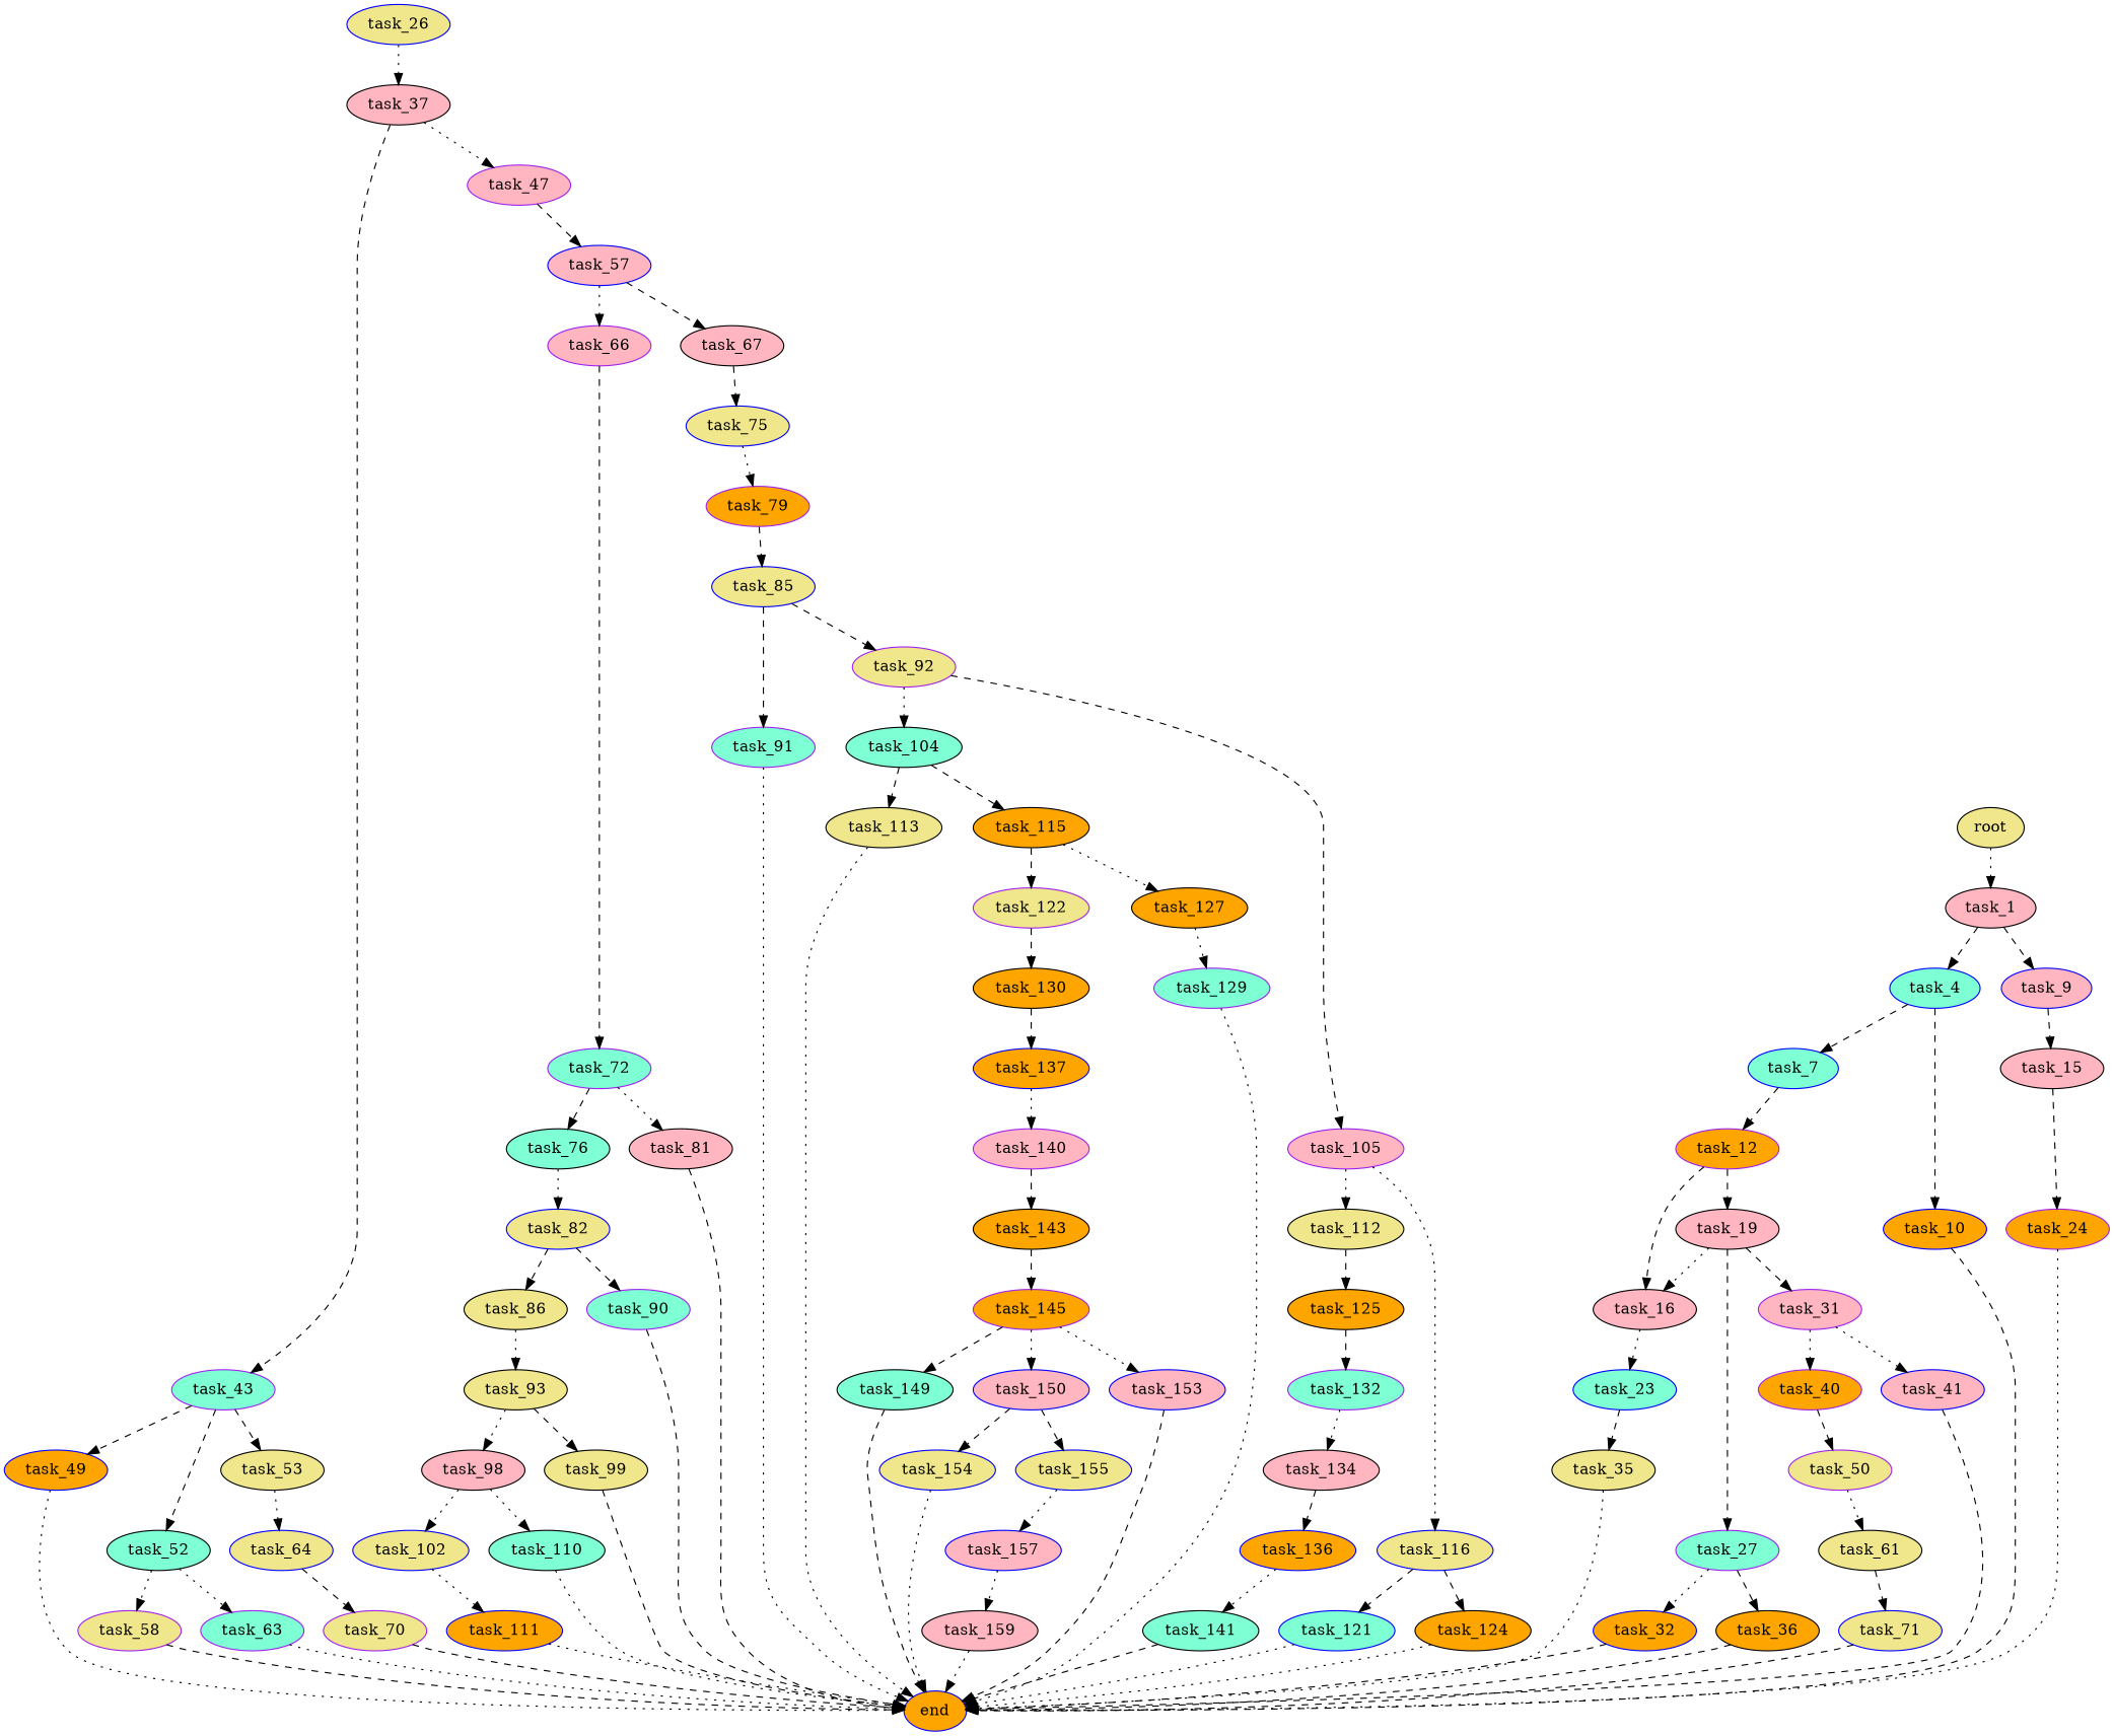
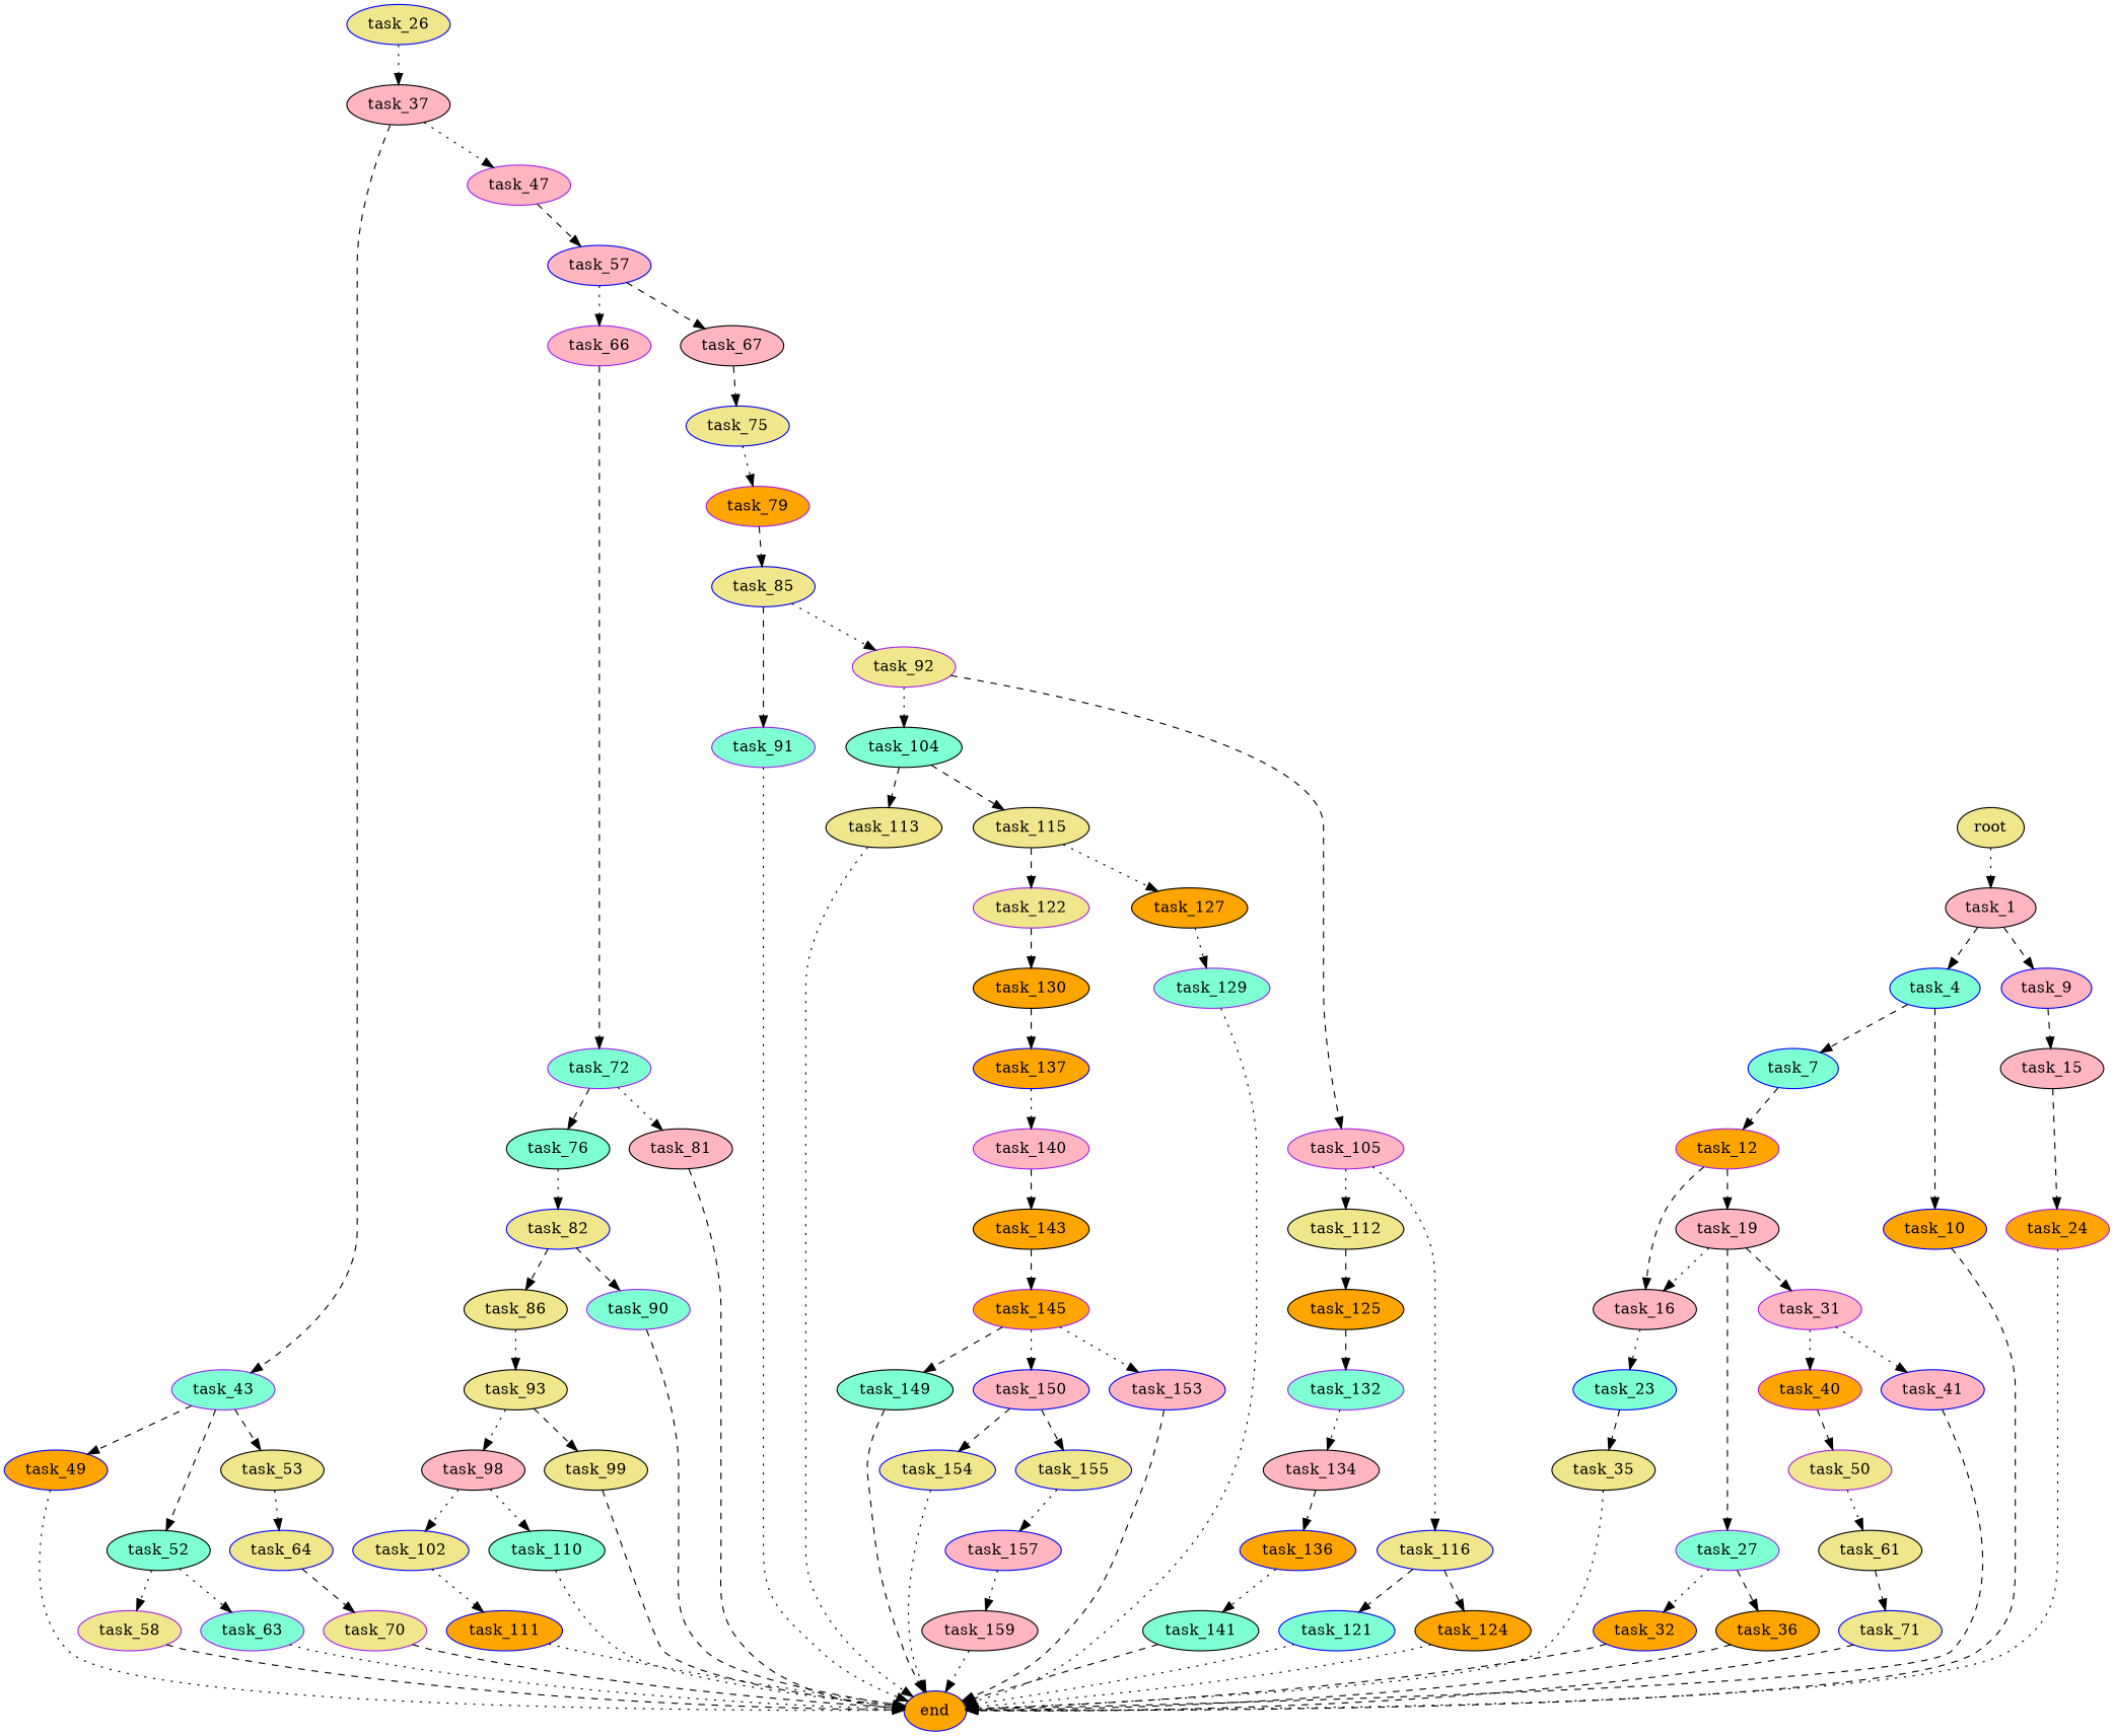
  digraph {
    node [color=black fillcolor=khaki style=filled]
    edge [style=dashed]
    task_1 [fillcolor=lightpink]
    root
    task_4 [color=blue fillcolor=aquamarine]
    task_9 [color=blue fillcolor=lightpink]
    task_7 [color=blue fillcolor=aquamarine]
    task_10 [color=blue fillcolor=orange]
    task_15 [fillcolor=lightpink]
    task_12 [color=purple fillcolor=orange]
    end [color=blue fillcolor=orange]
    task_24 [color=purple fillcolor=orange]
    task_16 [fillcolor=lightpink]
    task_19 [fillcolor=lightpink]
    task_23 [color=blue fillcolor=aquamarine]
    task_27 [color=purple fillcolor=aquamarine]
    task_31 [color=purple fillcolor=lightpink]
    task_35
    task_26 [color=blue]
    task_37 [fillcolor=lightpink]
    task_32 [color=blue fillcolor=orange]
    task_36 [fillcolor=orange]
    task_40 [color=purple fillcolor=orange]
    task_41 [color=blue fillcolor=lightpink]
    task_43 [color=purple fillcolor=aquamarine]
    task_47 [color=purple fillcolor=lightpink]
    task_50 [color=purple]
    task_49 [color=blue fillcolor=orange]
    task_52 [fillcolor=aquamarine]
    task_53
    task_57 [color=blue fillcolor=lightpink]
    task_61
    task_58 [color=purple]
    task_63 [color=purple fillcolor=aquamarine]
    task_64 [color=blue]
    task_66 [color=purple fillcolor=lightpink]
    task_67 [fillcolor=lightpink]
    task_71 [color=blue]
    task_70 [color=purple]
    task_72 [color=purple fillcolor=aquamarine]
    task_75 [color=blue]
    task_76 [fillcolor=aquamarine]
    task_81 [fillcolor=lightpink]
    task_79 [color=purple fillcolor=orange]
    task_82 [color=blue]
    task_85 [color=blue]
    task_86
    task_90 [color=purple fillcolor=aquamarine]
    task_91 [color=purple fillcolor=aquamarine]
    task_92 [color=purple]
    task_93
    task_104 [fillcolor=aquamarine]
    task_105 [color=purple fillcolor=lightpink]
    task_98 [fillcolor=lightpink]
    task_99
    task_113
-   task_115 [fillcolor=orange]
+   task_115
    task_112
    task_116 [color=blue]
    task_102 [color=blue]
    task_110 [fillcolor=aquamarine]
    task_122 [color=purple]
    task_127 [fillcolor=orange]
    task_125 [fillcolor=orange]
    task_121 [color=blue fillcolor=aquamarine]
    task_124 [fillcolor=orange]
    task_111 [color=blue fillcolor=orange]
    task_130 [fillcolor=orange]
    task_129 [color=purple fillcolor=aquamarine]
    task_132 [color=purple fillcolor=aquamarine]
    task_134 [fillcolor=lightpink]
    task_137 [color=blue fillcolor=orange]
    task_140 [color=purple fillcolor=lightpink]
    task_136 [color=blue fillcolor=orange]
    task_143 [fillcolor=orange]
    task_141 [fillcolor=aquamarine]
    task_145 [color=purple fillcolor=orange]
    task_149 [fillcolor=aquamarine]
    task_150 [color=blue fillcolor=lightpink]
    task_153 [color=blue fillcolor=lightpink]
    task_154 [color=blue]
    task_155 [color=blue]
    task_157 [color=blue fillcolor=lightpink]
    task_159 [fillcolor=lightpink]
    task_1 -> task_4
    task_1 -> task_9
    root -> task_1 [style=dotted]
    task_4 -> task_7
    task_4 -> task_10
    task_9 -> task_15
    task_7 -> task_12
    task_10 -> end
    task_15 -> task_24
    task_12 -> task_16
    task_12 -> task_19
    task_24 -> end [style=dotted]
    task_16 -> task_23 [style=dotted]
    task_19 -> task_16 [style=dotted]
    task_19 -> task_27
    task_19 -> task_31
    task_23 -> task_35
    task_27 -> task_32 [style=dotted]
    task_27 -> task_36
    task_31 -> task_40 [style=dotted]
    task_31 -> task_41 [style=dotted]
    task_35 -> end [style=dotted]
    task_26 -> task_37 [style=dotted]
    task_37 -> task_43
    task_37 -> task_47 [style=dotted]
    task_32 -> end
    task_36 -> end
    task_40 -> task_50
    task_41 -> end
    task_43 -> task_49
    task_43 -> task_52
    task_43 -> task_53
    task_47 -> task_57
    task_50 -> task_61 [style=dotted]
    task_49 -> end [style=dotted]
    task_52 -> task_58 [style=dotted]
    task_52 -> task_63 [style=dotted]
    task_53 -> task_64 [style=dotted]
    task_57 -> task_66 [style=dotted]
    task_57 -> task_67
    task_61 -> task_71
    task_58 -> end
    task_63 -> end [style=dotted]
    task_64 -> task_70
    task_66 -> task_72
    task_67 -> task_75
    task_71 -> end
    task_70 -> end
    task_72 -> task_76
    task_72 -> task_81 [style=dotted]
    task_75 -> task_79 [style=dotted]
    task_76 -> task_82 [style=dotted]
    task_81 -> end
    task_79 -> task_85
    task_82 -> task_86
    task_82 -> task_90
    task_85 -> task_91
-   task_85 -> task_92
+   task_85 -> task_92 [style=dotted]
    task_86 -> task_93 [style=dotted]
    task_90 -> end
    task_91 -> end [style=dotted]
    task_92 -> task_104 [style=dotted]
    task_92 -> task_105
    task_93 -> task_98 [style=dotted]
    task_93 -> task_99
    task_104 -> task_113
    task_104 -> task_115
    task_105 -> task_112 [style=dotted]
    task_105 -> task_116 [style=dotted]
    task_98 -> task_102 [style=dotted]
    task_98 -> task_110 [style=dotted]
    task_99 -> end
    task_113 -> end [style=dotted]
    task_115 -> task_122
    task_115 -> task_127 [style=dotted]
    task_112 -> task_125
    task_116 -> task_121
    task_116 -> task_124
    task_102 -> task_111 [style=dotted]
    task_110 -> end [style=dotted]
    task_122 -> task_130
    task_127 -> task_129 [style=dotted]
    task_125 -> task_132
    task_121 -> end [style=dotted]
    task_124 -> end [style=dotted]
    task_111 -> end [style=dotted]
    task_130 -> task_137
    task_129 -> end [style=dotted]
    task_132 -> task_134 [style=dotted]
    task_134 -> task_136
    task_137 -> task_140 [style=dotted]
    task_140 -> task_143
    task_136 -> task_141 [style=dotted]
    task_143 -> task_145
    task_141 -> end
    task_145 -> task_149
    task_145 -> task_150 [style=dotted]
    task_145 -> task_153 [style=dotted]
    task_149 -> end
    task_150 -> task_154
    task_150 -> task_155
    task_153 -> end
    task_154 -> end [style=dotted]
    task_155 -> task_157 [style=dotted]
    task_157 -> task_159 [style=dotted]
    task_159 -> end [style=dotted]
  }
